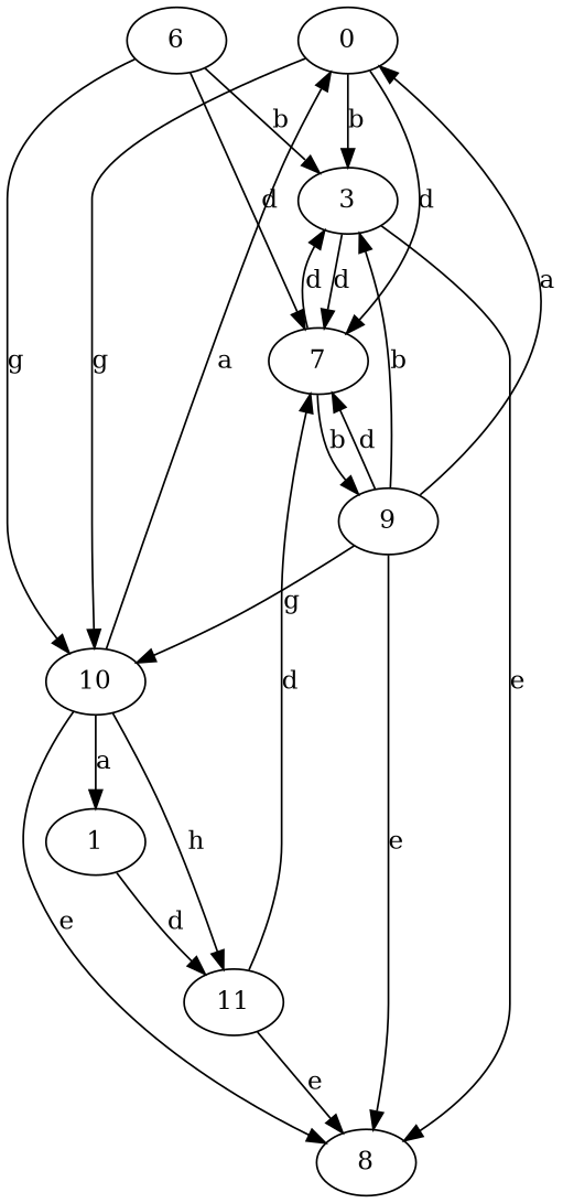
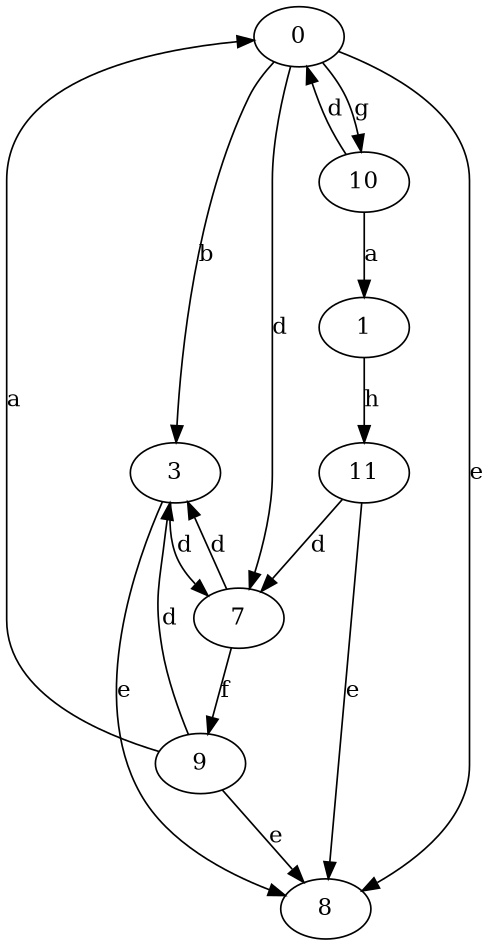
  strict digraph {
    0
    3
    8
    10
    7
-   6
    1
    11
    9
    0 -> 3 [label=b]
-   10 -> 8 [label=e]
+   0 -> 8 [label=e]
    0 -> 10 [label=g]
    0 -> 7 [label=d]
    3 -> 8 [label=e]
    3 -> 7 [label=d]
-   10 -> 0 [label=a]
+   10 -> 0 [label=d]
    10 -> 1 [label=a]
-   10 -> 11 [label=h]
    7 -> 3 [label=d]
-   7 -> 9 [label=b]
-   6 -> 3 [label=b]
-   6 -> 10 [label=g]
-   6 -> 7 [label=d]
-   1 -> 11 [label=d]
+   7 -> 9 [label=f]
+   1 -> 11 [label=h]
    11 -> 8 [label=e]
    11 -> 7 [label=d]
    9 -> 0 [label=a]
-   9 -> 3 [label=b]
+   9 -> 3 [label=d]
    9 -> 8 [label=e]
-   9 -> 10 [label=g]
-   9 -> 7 [label=d]
  }
